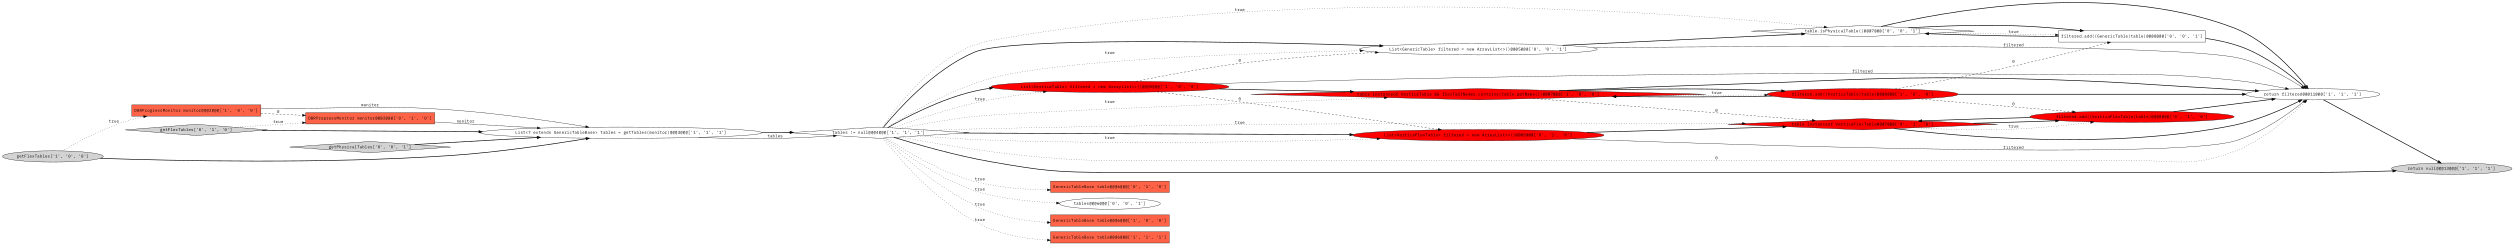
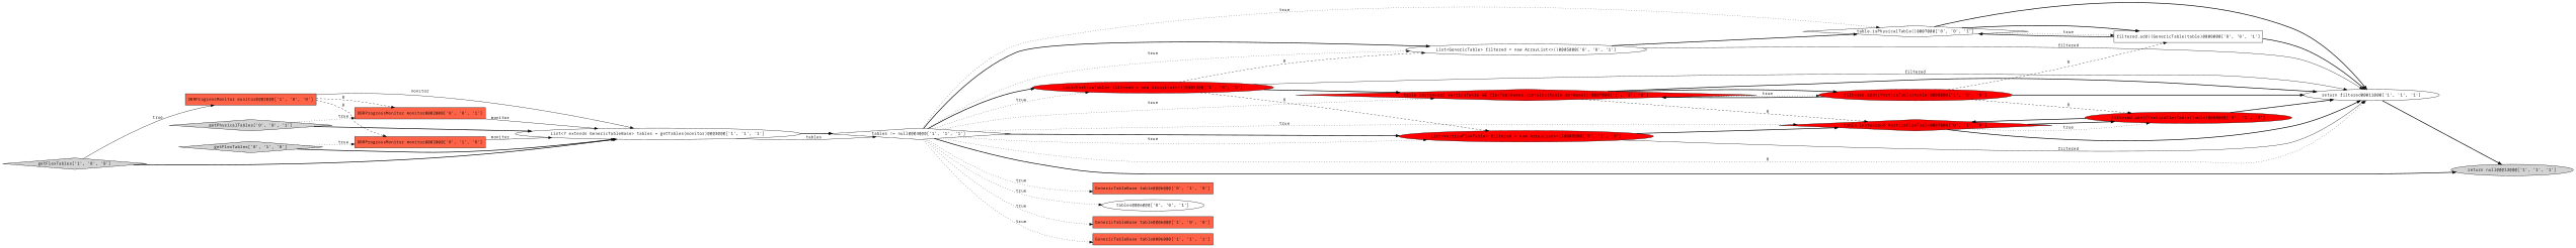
  digraph {
    fontname="IBM Plex Mono"
    rankdir=LR
    node [fillcolor=white fontname="IBM Plex Mono" shape=ellipse style=filled]
    edge [fontname="IBM Plex Mono" style=bold]
    n1 [label="table.isPhysicalTable()@@@7@@@['0', '0', '1']" shape=diamond]
    n2 [label="filtered.add((GenericTable)table)@@@8@@@['0', '0', '1']" shape=box]
    n3 [label="return filtered@@@11@@@['1', '1', '1']"]
    n4 [fillcolor=lightgray label="return null@@@13@@@['1', '1', '1']"]
    n5 [fillcolor=red label="table instanceof VerticaFlexTable@@@7@@@['0', '1', '0']" shape=diamond]
    n6 [fillcolor=red label="filtered.add((VerticaFlexTable)table)@@@8@@@['0', '1', '0']"]
    n7 [fillcolor=red label="table instanceof VerticaTable && flexTablNames.contains(table.getName())@@@7@@@['1', '0', '0']" shape=diamond]
    n8 [fillcolor=red label="filtered.add((VerticaTable)table)@@@8@@@['1', '0', '0']"]
    n9 [fillcolor=tomato label="GenericTableBase table@@@6@@@['0', '1', '0']" shape=box]
    n10 [label="tables@@@6@@@['0', '0', '1']"]
    n11 [label="List<? extends GenericTableBase> tables = getTables(monitor)@@@3@@@['1', '1', '1']"]
    n12 [label="tables != null@@@4@@@['1', '1', '1']" shape=diamond]
    n13 [fillcolor=tomato label="GenericTableBase table@@@6@@@['1', '0', '0']" shape=box]
    n14 [fillcolor=tomato label="GenericTableBase table@@@6@@@['1', '1', '1']" shape=box]
    n15 [label="List<GenericTable> filtered = new ArrayList<>()@@@5@@@['0', '0', '1']"]
    n16 [fillcolor=red label="List<VerticaFlexTable> filtered = new ArrayList<>()@@@5@@@['0', '1', '0']"]
    n17 [fillcolor=red label="List<VerticaTable> filtered = new ArrayList<>()@@@5@@@['1', '0', '0']"]
    n18 [fillcolor=tomato label="DBRProgressMonitor monitor@@@2@@@['1', '0', '0']" shape=box]
+   n19 [fillcolor=tomato label="DBRProgressMonitor monitor@@@2@@@['0', '0', '1']" shape=box]
    n20 [fillcolor=tomato label="DBRProgressMonitor monitor@@@2@@@['0', '1', '0']" shape=box]
-   n21 [fillcolor=lightgray label="getFlexTables['1', '0', '0']"]
+   n21 [fillcolor=lightgray label="getFlexTables['1', '0', '0']" shape=diamond]
    n22 [fillcolor=lightgray label="getPhysicalTables['0', '0', '1']" shape=diamond]
    n23 [fillcolor=lightgray label="getFlexTables['0', '1', '0']" shape=diamond]
    n1 -> n2
    n1 -> n2 [label=true style=dotted]
    n1 -> n3
    n2 -> n1
    n2 -> n3
    n3 -> n4
    n5 -> n3
    n5 -> n6 [label=true style=dotted]
    n5 -> n6
    n6 -> n3
    n6 -> n5
    n7 -> n3
    n7 -> n5 [label=0 style=dashed]
    n7 -> n8
    n7 -> n8 [label=true style=dotted]
    n8 -> n2 [label=0 style=dashed]
    n8 -> n3
    n8 -> n6 [label=0 style=dashed]
    n8 -> n7
    n11 -> n12
    n11 -> n12 [label=tables style=solid]
    n12 -> n1 [label=true style=dotted]
    n12 -> n3 [label=0 style=dotted]
    n12 -> n4
    n12 -> n5 [label=true style=dotted]
    n12 -> n7 [label=true style=dotted]
    n12 -> n9 [label=true style=dotted]
    n12 -> n10 [label=true style=dotted]
    n12 -> n13 [label=true style=dotted]
    n12 -> n14 [label=true style=dotted]
    n12 -> n15
    n12 -> n15 [label=true style=dotted]
    n12 -> n16
    n12 -> n16 [label=true style=dotted]
    n12 -> n17
    n12 -> n17 [label=true style=dotted]
    n15 -> n1
    n15 -> n3 [label=filtered style=solid]
    n16 -> n3 [label=filtered style=solid]
    n16 -> n5
    n17 -> n3 [label=filtered style=solid]
    n17 -> n7
    n17 -> n15 [label=0 style=dashed]
    n17 -> n16 [label=0 style=dashed]
    n18 -> n11 [label=monitor style=solid]
+   n18 -> n19 [label=0 style=dashed]
    n18 -> n20 [label=0 style=dashed]
+   n19 -> n11 [label=monitor style=solid]
    n20 -> n11 [label=monitor style=solid]
    n21 -> n11
-   n21 -> n18 [label=true style=dotted]
+   n21 -> n18 [label=true style=solid]
    n22 -> n11
+   n22 -> n19 [label=true style=dotted]
    n23 -> n11
    n23 -> n20 [label=true style=dotted]
  }
